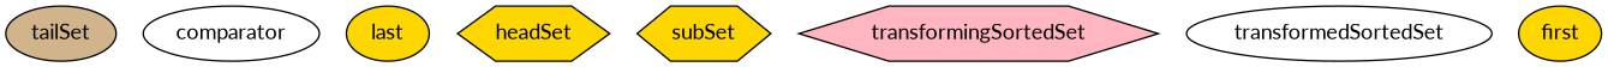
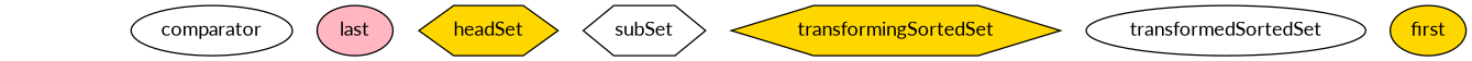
  digraph {
    fontname=Lato
    node [style=filled fillcolor=white shape=ellipse fontname=Lato]
-   tailSet [fillcolor=tan]
    comparator
-   last [fillcolor=gold]
+   last [fillcolor=lightpink]
    headSet [fillcolor=gold shape=hexagon]
-   subSet [fillcolor=gold shape=hexagon]
-   transformingSortedSet [fillcolor=lightpink shape=hexagon]
+   subSet [shape=hexagon]
+   transformingSortedSet [fillcolor=gold shape=hexagon]
    transformedSortedSet
    first [fillcolor=gold]
  }
